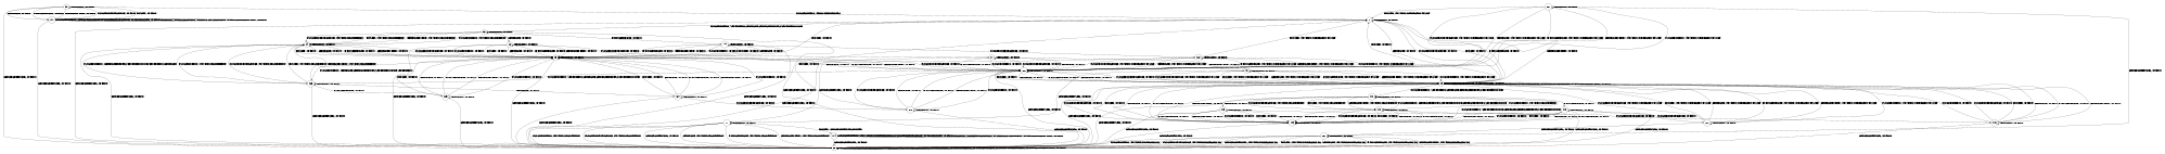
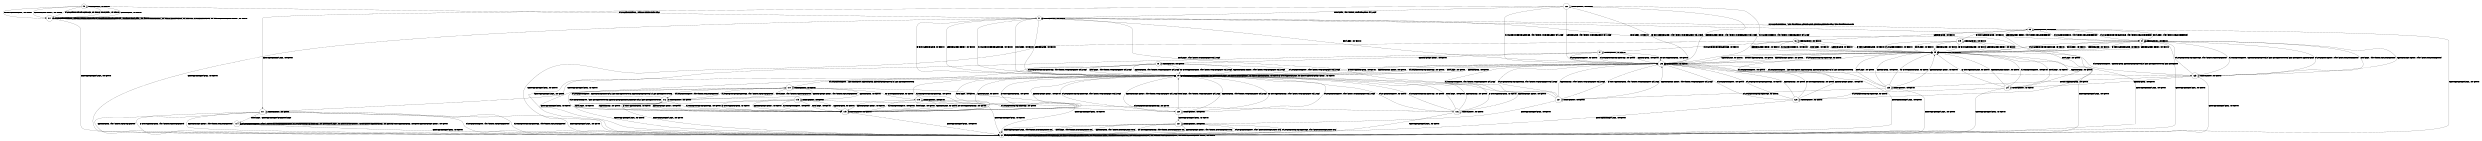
  digraph {
    node [shape=circle]
    n1 [label=s0]
    n2 [label=s1]
    n3 [label=s2]
    n4 [label=s17]
    n5 [label=s3]
    n6 [label=s9]
    n7 [label=s4]
    n8 [label=s6]
    n9 [label=s19]
    n10 [label=s10]
    n11 [label=s5]
    n12 [label=s23]
    n13 [label=s7]
    n14 [label=s22]
    n15 [label=s26]
    n16 [label=s24]
    n17 [label=s25]
    n18 [label=s8]
    n19 [label=s11]
    n20 [label=s14]
    n21 [label=s12]
    n22 [label=s13]
    n23 [label=s18]
    n24 [label=s15]
    n25 [label=s16]
    n26 [label=s20]
    n27 [label=s21]
    n28 [label=s28]
    n29 [label=s27]
    n1 -> n1 [label="APPLICATION / TIMEOUT"]
    n1 -> n2 [label="RSA_CLIENT_HELLO / HELLO_VERIFY_REQUEST"]
-   n1 -> n3 [label="CHANGE_CIPHER_SPEC / TIMEOUT"]
    n1 -> n4 [label="RSA_CLIENT_KEY_EXCHANGE / TIMEOUT"]
    n1 -> n4 [label="FINISHED / TIMEOUT"]
    n1 -> n4 [label="CERTIFICATE / TIMEOUT"]
    n1 -> n4 [label="EMPTY_CERTIFICATE / TIMEOUT"]
    n1 -> n4 [label="CERTIFICATE_VERIFY / TIMEOUT"]
    n2 -> n2 [label="APPLICATION / TIMEOUT"]
    n2 -> n3 [label="CHANGE_CIPHER_SPEC / TIMEOUT"]
    n2 -> n5 [label="RSA_CLIENT_HELLO / SERVER_HELLO,CERTIFICATE,CERTIFICATE_REQUEST,SERVER_HELLO_DONE"]
    n2 -> n6 [label="RSA_CLIENT_KEY_EXCHANGE / TIMEOUT"]
    n2 -> n6 [label="FINISHED / TIMEOUT"]
    n2 -> n6 [label="CERTIFICATE / TIMEOUT"]
    n2 -> n6 [label="EMPTY_CERTIFICATE / TIMEOUT"]
    n2 -> n6 [label="CERTIFICATE_VERIFY / TIMEOUT"]
    n3 -> n3 [label="RSA_CLIENT_HELLO / TIMEOUT"]
    n3 -> n3 [label="RSA_CLIENT_KEY_EXCHANGE / TIMEOUT"]
    n3 -> n3 [label="CHANGE_CIPHER_SPEC / TIMEOUT"]
    n3 -> n3 [label="FINISHED / TIMEOUT"]
    n3 -> n3 [label="APPLICATION / TIMEOUT"]
    n3 -> n3 [label="CERTIFICATE / TIMEOUT"]
    n3 -> n3 [label="EMPTY_CERTIFICATE / TIMEOUT"]
    n3 -> n3 [label="CERTIFICATE_VERIFY / TIMEOUT"]
    n4 -> n3 [label="CHANGE_CIPHER_SPEC / TIMEOUT"]
    n4 -> n4 [label="RSA_CLIENT_HELLO / HELLO_VERIFY_REQUEST"]
    n4 -> n4 [label="RSA_CLIENT_KEY_EXCHANGE / TIMEOUT"]
    n4 -> n4 [label="FINISHED / TIMEOUT"]
    n4 -> n4 [label="APPLICATION / TIMEOUT"]
    n4 -> n4 [label="CERTIFICATE / TIMEOUT"]
    n4 -> n4 [label="EMPTY_CERTIFICATE / TIMEOUT"]
    n4 -> n4 [label="CERTIFICATE_VERIFY / TIMEOUT"]
    n5 -> n3 [label="CHANGE_CIPHER_SPEC / TIMEOUT"]
    n5 -> n5 [label="APPLICATION / TIMEOUT"]
    n5 -> n7 [label="RSA_CLIENT_HELLO / Alert(FATAL,DECODE_ERROR)"]
    n5 -> n7 [label="RSA_CLIENT_KEY_EXCHANGE / Alert(FATAL,DECODE_ERROR)"]
    n5 -> n7 [label="FINISHED / Alert(FATAL,DECODE_ERROR)"]
    n5 -> n7 [label="CERTIFICATE_VERIFY / Alert(FATAL,DECODE_ERROR)"]
    n5 -> n8 [label="CERTIFICATE / TIMEOUT"]
    n5 -> n9 [label="EMPTY_CERTIFICATE / TIMEOUT"]
    n6 -> n3 [label="CHANGE_CIPHER_SPEC / TIMEOUT"]
    n6 -> n6 [label="RSA_CLIENT_KEY_EXCHANGE / TIMEOUT"]
    n6 -> n6 [label="FINISHED / TIMEOUT"]
    n6 -> n6 [label="APPLICATION / TIMEOUT"]
    n6 -> n6 [label="CERTIFICATE / TIMEOUT"]
    n6 -> n6 [label="EMPTY_CERTIFICATE / TIMEOUT"]
    n6 -> n6 [label="CERTIFICATE_VERIFY / TIMEOUT"]
    n6 -> n10 [label="RSA_CLIENT_HELLO / SERVER_HELLO,CERTIFICATE,CERTIFICATE_REQUEST,SERVER_HELLO_DONE"]
    n7 -> n3 [label="CHANGE_CIPHER_SPEC / TIMEOUT"]
    n7 -> n7 [label="APPLICATION / TIMEOUT"]
    n7 -> n11 [label="RSA_CLIENT_KEY_EXCHANGE / TIMEOUT"]
    n7 -> n11 [label="FINISHED / TIMEOUT"]
    n7 -> n11 [label="CERTIFICATE / TIMEOUT"]
    n7 -> n11 [label="EMPTY_CERTIFICATE / TIMEOUT"]
    n7 -> n11 [label="CERTIFICATE_VERIFY / TIMEOUT"]
    n7 -> n12 [label="RSA_CLIENT_HELLO / CERTIFICATE_REQUEST,SERVER_HELLO_DONE,SERVER_HELLO,CERTIFICATE"]
    n8 -> n3 [label="CHANGE_CIPHER_SPEC / TIMEOUT"]
    n8 -> n8 [label="APPLICATION / TIMEOUT"]
    n8 -> n11 [label="RSA_CLIENT_HELLO / TIMEOUT"]
    n8 -> n11 [label="FINISHED / TIMEOUT"]
    n8 -> n11 [label="CERTIFICATE / TIMEOUT"]
    n8 -> n11 [label="EMPTY_CERTIFICATE / TIMEOUT"]
    n8 -> n11 [label="CERTIFICATE_VERIFY / TIMEOUT"]
    n8 -> n13 [label="RSA_CLIENT_KEY_EXCHANGE / TIMEOUT"]
    n9 -> n3 [label="CHANGE_CIPHER_SPEC / TIMEOUT"]
    n9 -> n9 [label="APPLICATION / TIMEOUT"]
    n9 -> n11 [label="RSA_CLIENT_HELLO / TIMEOUT"]
    n9 -> n11 [label="FINISHED / TIMEOUT"]
    n9 -> n11 [label="CERTIFICATE / TIMEOUT"]
    n9 -> n11 [label="EMPTY_CERTIFICATE / TIMEOUT"]
    n9 -> n11 [label="CERTIFICATE_VERIFY / TIMEOUT"]
-   n9 -> n14 [label="RSA_CLIENT_KEY_EXCHANGE / TIMEOUT"]
    n10 -> n3 [label="CHANGE_CIPHER_SPEC / TIMEOUT"]
    n10 -> n10 [label="APPLICATION / TIMEOUT"]
    n10 -> n21 [label="RSA_CLIENT_HELLO / Alert(FATAL,DECODE_ERROR)"]
    n10 -> n21 [label="RSA_CLIENT_KEY_EXCHANGE / Alert(FATAL,DECODE_ERROR)"]
    n10 -> n21 [label="FINISHED / Alert(FATAL,DECODE_ERROR)"]
    n10 -> n21 [label="CERTIFICATE_VERIFY / Alert(FATAL,DECODE_ERROR)"]
    n10 -> n22 [label="CERTIFICATE / TIMEOUT"]
    n10 -> n23 [label="EMPTY_CERTIFICATE / TIMEOUT"]
    n11 -> n2 [label="FINISHED / TIMEOUT"]
    n11 -> n3 [label="CHANGE_CIPHER_SPEC / TIMEOUT"]
    n11 -> n11 [label="APPLICATION / TIMEOUT"]
    n11 -> n12 [label="RSA_CLIENT_HELLO / CERTIFICATE,CERTIFICATE_REQUEST,SERVER_HELLO_DONE,SERVER_HELLO"]
    n11 -> n15 [label="RSA_CLIENT_KEY_EXCHANGE / TIMEOUT"]
    n11 -> n15 [label="CERTIFICATE / TIMEOUT"]
    n11 -> n15 [label="EMPTY_CERTIFICATE / TIMEOUT"]
    n11 -> n15 [label="CERTIFICATE_VERIFY / TIMEOUT"]
    n12 -> n3 [label="CHANGE_CIPHER_SPEC / TIMEOUT"]
    n12 -> n7 [label="RSA_CLIENT_HELLO / Alert(FATAL,DECODE_ERROR)"]
    n12 -> n7 [label="RSA_CLIENT_KEY_EXCHANGE / Alert(FATAL,DECODE_ERROR)"]
    n12 -> n7 [label="FINISHED / Alert(FATAL,DECODE_ERROR)"]
    n12 -> n7 [label="CERTIFICATE_VERIFY / Alert(FATAL,DECODE_ERROR)"]
    n12 -> n12 [label="APPLICATION / TIMEOUT"]
    n12 -> n16 [label="CERTIFICATE / TIMEOUT"]
    n12 -> n17 [label="EMPTY_CERTIFICATE / TIMEOUT"]
    n13 -> n3 [label="CHANGE_CIPHER_SPEC / TIMEOUT"]
    n13 -> n13 [label="APPLICATION / TIMEOUT"]
    n13 -> n15 [label="RSA_CLIENT_HELLO / TIMEOUT"]
    n13 -> n15 [label="RSA_CLIENT_KEY_EXCHANGE / TIMEOUT"]
    n13 -> n15 [label="CERTIFICATE / TIMEOUT"]
    n13 -> n15 [label="EMPTY_CERTIFICATE / TIMEOUT"]
    n13 -> n18 [label="CERTIFICATE_VERIFY / TIMEOUT"]
    n14 -> n2 [label="FINISHED / Alert(FATAL,UNEXPECTED_MESSAGE)"]
    n14 -> n14 [label="APPLICATION / TIMEOUT"]
    n14 -> n15 [label="RSA_CLIENT_HELLO / Alert(FATAL,UNEXPECTED_MESSAGE)"]
    n14 -> n15 [label="RSA_CLIENT_KEY_EXCHANGE / Alert(FATAL,UNEXPECTED_MESSAGE)"]
    n14 -> n15 [label="CERTIFICATE / Alert(FATAL,UNEXPECTED_MESSAGE)"]
    n14 -> n15 [label="EMPTY_CERTIFICATE / Alert(FATAL,UNEXPECTED_MESSAGE)"]
    n14 -> n15 [label="CERTIFICATE_VERIFY / Alert(FATAL,UNEXPECTED_MESSAGE)"]
    n14 -> n19 [label="CHANGE_CIPHER_SPEC / TIMEOUT"]
    n15 -> n2 [label="FINISHED / TIMEOUT"]
    n15 -> n3 [label="CHANGE_CIPHER_SPEC / TIMEOUT"]
    n15 -> n6 [label="RSA_CLIENT_KEY_EXCHANGE / TIMEOUT"]
    n15 -> n6 [label="FINISHED / TIMEOUT"]
    n15 -> n6 [label="CERTIFICATE / TIMEOUT"]
    n15 -> n6 [label="EMPTY_CERTIFICATE / TIMEOUT"]
    n15 -> n6 [label="CERTIFICATE_VERIFY / TIMEOUT"]
    n15 -> n12 [label="RSA_CLIENT_HELLO / SERVER_HELLO,CERTIFICATE,CERTIFICATE_REQUEST,SERVER_HELLO_DONE"]
    n15 -> n15 [label="APPLICATION / TIMEOUT"]
    n16 -> n3 [label="CHANGE_CIPHER_SPEC / TIMEOUT"]
    n16 -> n11 [label="RSA_CLIENT_HELLO / TIMEOUT"]
    n16 -> n11 [label="FINISHED / TIMEOUT"]
    n16 -> n11 [label="CERTIFICATE / TIMEOUT"]
    n16 -> n11 [label="EMPTY_CERTIFICATE / TIMEOUT"]
    n16 -> n11 [label="CERTIFICATE_VERIFY / TIMEOUT"]
    n16 -> n16 [label="APPLICATION / TIMEOUT"]
    n16 -> n28 [label="RSA_CLIENT_KEY_EXCHANGE / TIMEOUT"]
    n17 -> n3 [label="CHANGE_CIPHER_SPEC / TIMEOUT"]
    n17 -> n11 [label="RSA_CLIENT_HELLO / TIMEOUT"]
    n17 -> n11 [label="FINISHED / TIMEOUT"]
    n17 -> n11 [label="CERTIFICATE / TIMEOUT"]
    n17 -> n11 [label="EMPTY_CERTIFICATE / TIMEOUT"]
    n17 -> n11 [label="CERTIFICATE_VERIFY / TIMEOUT"]
    n17 -> n17 [label="APPLICATION / TIMEOUT"]
+   n17 -> n29 [label="RSA_CLIENT_KEY_EXCHANGE / TIMEOUT"]
    n18 -> n6 [label="RSA_CLIENT_HELLO / Alert(FATAL,UNEXPECTED_MESSAGE)"]
    n18 -> n6 [label="RSA_CLIENT_KEY_EXCHANGE / Alert(FATAL,UNEXPECTED_MESSAGE)"]
    n18 -> n6 [label="FINISHED / Alert(FATAL,UNEXPECTED_MESSAGE)"]
    n18 -> n6 [label="CERTIFICATE / Alert(FATAL,UNEXPECTED_MESSAGE)"]
    n18 -> n6 [label="EMPTY_CERTIFICATE / Alert(FATAL,UNEXPECTED_MESSAGE)"]
    n18 -> n6 [label="CERTIFICATE_VERIFY / Alert(FATAL,UNEXPECTED_MESSAGE)"]
    n18 -> n18 [label="APPLICATION / TIMEOUT"]
    n18 -> n19 [label="CHANGE_CIPHER_SPEC / TIMEOUT"]
    n19 -> n3 [label="RSA_CLIENT_HELLO / Alert(FATAL,DECODE_ERROR)"]
    n19 -> n3 [label="RSA_CLIENT_KEY_EXCHANGE / Alert(FATAL,DECODE_ERROR)"]
    n19 -> n3 [label="CHANGE_CIPHER_SPEC / TIMEOUT"]
    n19 -> n3 [label="CERTIFICATE / Alert(FATAL,DECODE_ERROR)"]
    n19 -> n3 [label="EMPTY_CERTIFICATE / Alert(FATAL,DECODE_ERROR)"]
    n19 -> n3 [label="CERTIFICATE_VERIFY / Alert(FATAL,DECODE_ERROR)"]
    n19 -> n19 [label="APPLICATION / TIMEOUT"]
    n19 -> n20 [label="FINISHED / CHANGE_CIPHER_SPEC,FINISHED"]
    n20 -> n3 [label="CHANGE_CIPHER_SPEC / TIMEOUT"]
    n20 -> n20 [label="RSA_CLIENT_HELLO / Alert(WARNING,NO_RENEGOTIATION)"]
    n20 -> n20 [label="RSA_CLIENT_KEY_EXCHANGE / TIMEOUT"]
    n20 -> n20 [label="FINISHED / TIMEOUT"]
    n20 -> n20 [label="APPLICATION / APPLICATION"]
    n20 -> n20 [label="CERTIFICATE / TIMEOUT"]
    n20 -> n20 [label="EMPTY_CERTIFICATE / TIMEOUT"]
    n20 -> n20 [label="CERTIFICATE_VERIFY / TIMEOUT"]
    n21 -> n3 [label="CHANGE_CIPHER_SPEC / TIMEOUT"]
    n21 -> n10 [label="RSA_CLIENT_HELLO / CERTIFICATE_REQUEST,SERVER_HELLO_DONE,CERTIFICATE_REQUEST,SERVER_HELLO_DONE"]
    n21 -> n21 [label="APPLICATION / TIMEOUT"]
    n21 -> n24 [label="RSA_CLIENT_KEY_EXCHANGE / TIMEOUT"]
    n21 -> n24 [label="FINISHED / TIMEOUT"]
    n21 -> n24 [label="CERTIFICATE / TIMEOUT"]
    n21 -> n24 [label="EMPTY_CERTIFICATE / TIMEOUT"]
    n21 -> n24 [label="CERTIFICATE_VERIFY / TIMEOUT"]
    n22 -> n3 [label="CHANGE_CIPHER_SPEC / TIMEOUT"]
    n22 -> n22 [label="APPLICATION / TIMEOUT"]
    n22 -> n24 [label="RSA_CLIENT_HELLO / TIMEOUT"]
    n22 -> n24 [label="FINISHED / TIMEOUT"]
    n22 -> n24 [label="CERTIFICATE / TIMEOUT"]
    n22 -> n24 [label="EMPTY_CERTIFICATE / TIMEOUT"]
    n22 -> n24 [label="CERTIFICATE_VERIFY / TIMEOUT"]
    n22 -> n25 [label="RSA_CLIENT_KEY_EXCHANGE / TIMEOUT"]
    n23 -> n3 [label="CHANGE_CIPHER_SPEC / TIMEOUT"]
    n23 -> n23 [label="APPLICATION / TIMEOUT"]
    n23 -> n24 [label="RSA_CLIENT_HELLO / TIMEOUT"]
    n23 -> n24 [label="FINISHED / TIMEOUT"]
    n23 -> n24 [label="CERTIFICATE / TIMEOUT"]
    n23 -> n24 [label="EMPTY_CERTIFICATE / TIMEOUT"]
    n23 -> n24 [label="CERTIFICATE_VERIFY / TIMEOUT"]
    n23 -> n26 [label="RSA_CLIENT_KEY_EXCHANGE / TIMEOUT"]
    n24 -> n3 [label="CHANGE_CIPHER_SPEC / TIMEOUT"]
    n24 -> n6 [label="RSA_CLIENT_KEY_EXCHANGE / TIMEOUT"]
    n24 -> n6 [label="FINISHED / TIMEOUT"]
    n24 -> n6 [label="CERTIFICATE / TIMEOUT"]
    n24 -> n6 [label="EMPTY_CERTIFICATE / TIMEOUT"]
    n24 -> n6 [label="CERTIFICATE_VERIFY / TIMEOUT"]
    n24 -> n10 [label="RSA_CLIENT_HELLO / SERVER_HELLO_DONE,CERTIFICATE,CERTIFICATE_REQUEST,SERVER_HELLO_DONE"]
    n24 -> n24 [label="APPLICATION / TIMEOUT"]
    n25 -> n3 [label="CHANGE_CIPHER_SPEC / TIMEOUT"]
    n25 -> n6 [label="RSA_CLIENT_HELLO / TIMEOUT"]
    n25 -> n6 [label="RSA_CLIENT_KEY_EXCHANGE / TIMEOUT"]
    n25 -> n6 [label="FINISHED / TIMEOUT"]
    n25 -> n6 [label="CERTIFICATE / TIMEOUT"]
    n25 -> n6 [label="EMPTY_CERTIFICATE / TIMEOUT"]
    n25 -> n6 [label="CERTIFICATE_VERIFY / TIMEOUT"]
    n25 -> n25 [label="APPLICATION / TIMEOUT"]
    n26 -> n6 [label="RSA_CLIENT_HELLO / Alert(FATAL,UNEXPECTED_MESSAGE)"]
    n26 -> n6 [label="RSA_CLIENT_KEY_EXCHANGE / Alert(FATAL,UNEXPECTED_MESSAGE)"]
    n26 -> n6 [label="FINISHED / Alert(FATAL,UNEXPECTED_MESSAGE)"]
    n26 -> n6 [label="CERTIFICATE / Alert(FATAL,UNEXPECTED_MESSAGE)"]
    n26 -> n6 [label="EMPTY_CERTIFICATE / Alert(FATAL,UNEXPECTED_MESSAGE)"]
    n26 -> n6 [label="CERTIFICATE_VERIFY / Alert(FATAL,UNEXPECTED_MESSAGE)"]
    n26 -> n26 [label="APPLICATION / TIMEOUT"]
    n26 -> n27 [label="CHANGE_CIPHER_SPEC / TIMEOUT"]
    n27 -> n3 [label="RSA_CLIENT_HELLO / Alert(FATAL,BAD_RECORD_MAC)"]
    n27 -> n3 [label="RSA_CLIENT_KEY_EXCHANGE / Alert(FATAL,BAD_RECORD_MAC)"]
    n27 -> n3 [label="CHANGE_CIPHER_SPEC / Alert(FATAL,BAD_RECORD_MAC)"]
    n27 -> n3 [label="FINISHED / Alert(FATAL,BAD_RECORD_MAC)"]
    n27 -> n3 [label="CERTIFICATE / Alert(FATAL,BAD_RECORD_MAC)"]
    n27 -> n3 [label="EMPTY_CERTIFICATE / Alert(FATAL,BAD_RECORD_MAC)"]
    n27 -> n3 [label="CERTIFICATE_VERIFY / Alert(FATAL,BAD_RECORD_MAC)"]
    n27 -> n27 [label="APPLICATION / TIMEOUT"]
    n28 -> n2 [label="FINISHED / TIMEOUT"]
    n28 -> n3 [label="CHANGE_CIPHER_SPEC / TIMEOUT"]
    n28 -> n15 [label="RSA_CLIENT_HELLO / TIMEOUT"]
    n28 -> n15 [label="RSA_CLIENT_KEY_EXCHANGE / TIMEOUT"]
    n28 -> n15 [label="CERTIFICATE / TIMEOUT"]
    n28 -> n15 [label="EMPTY_CERTIFICATE / TIMEOUT"]
    n28 -> n15 [label="CERTIFICATE_VERIFY / TIMEOUT"]
    n28 -> n28 [label="APPLICATION / TIMEOUT"]
    n29 -> n2 [label="FINISHED / Alert(FATAL,UNEXPECTED_MESSAGE)"]
    n29 -> n15 [label="RSA_CLIENT_HELLO / Alert(FATAL,UNEXPECTED_MESSAGE)"]
    n29 -> n15 [label="RSA_CLIENT_KEY_EXCHANGE / Alert(FATAL,UNEXPECTED_MESSAGE)"]
    n29 -> n15 [label="CERTIFICATE / Alert(FATAL,UNEXPECTED_MESSAGE)"]
    n29 -> n15 [label="EMPTY_CERTIFICATE / Alert(FATAL,UNEXPECTED_MESSAGE)"]
    n29 -> n15 [label="CERTIFICATE_VERIFY / Alert(FATAL,UNEXPECTED_MESSAGE)"]
    n29 -> n27 [label="CHANGE_CIPHER_SPEC / TIMEOUT"]
    n29 -> n29 [label="APPLICATION / TIMEOUT"]
  }
